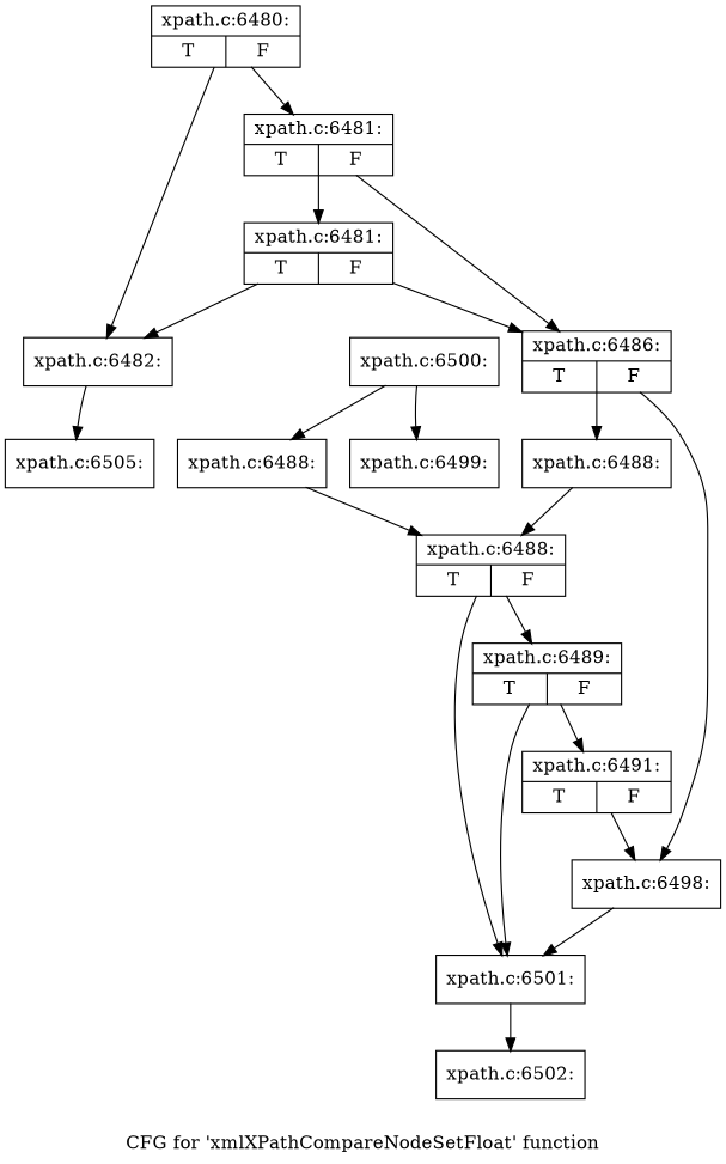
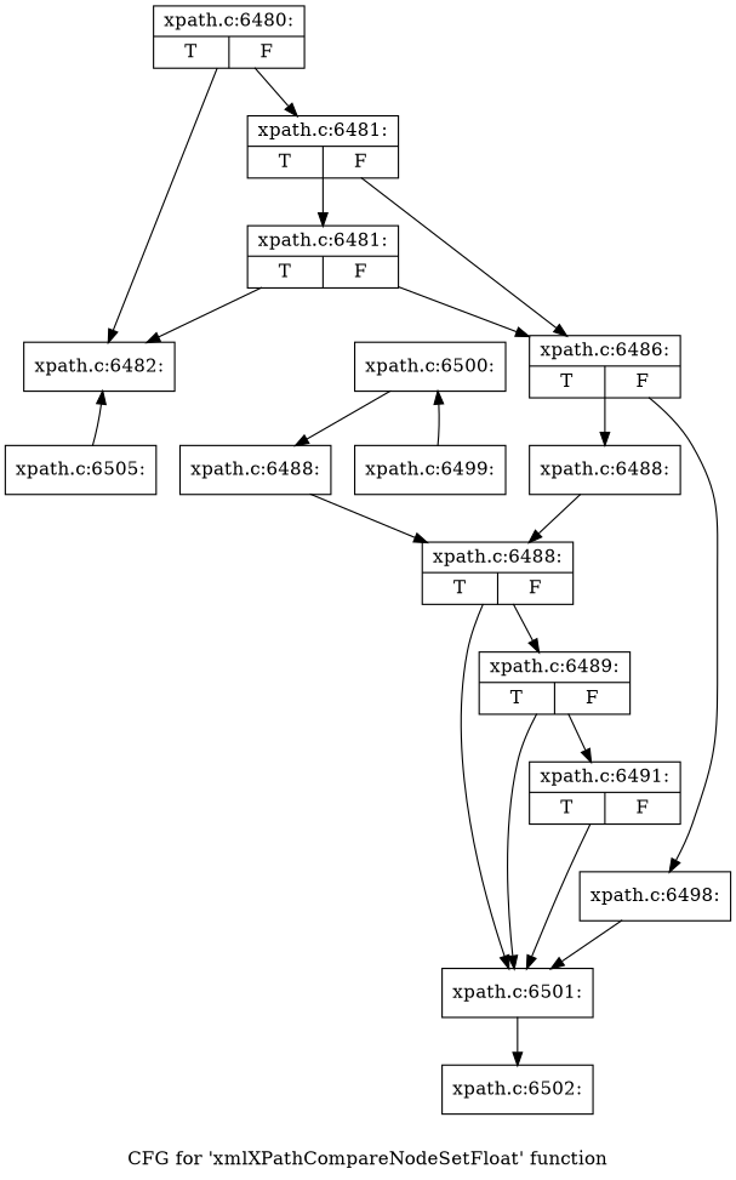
  digraph {
    label="CFG for 'xmlXPathCompareNodeSetFloat' function"
    node [shape=record]
    n1 [label="{xpath.c:6482:}"]
    n2 [label="{xpath.c:6505:}"]
    n3 [label="{xpath.c:6480:|{<s0>T|<s1>F}}"]
    n4 [label="{xpath.c:6481:|{<s0>T|<s1>F}}"]
    n5 [label="{xpath.c:6481:|{<s0>T|<s1>F}}"]
    n6 [label="{xpath.c:6486:|{<s0>T|<s1>F}}"]
    n7 [label="{xpath.c:6488:}"]
    n8 [label="{xpath.c:6498:}"]
    n9 [label="{xpath.c:6488:|{<s0>T|<s1>F}}"]
    n10 [label="{xpath.c:6502:}"]
    n11 [label="{xpath.c:6489:|{<s0>T|<s1>F}}"]
    n12 [label="{xpath.c:6501:}"]
    n13 [label="{xpath.c:6491:|{<s0>T|<s1>F}}"]
    n14 [label="{xpath.c:6500:}"]
    n15 [label="{xpath.c:6488:}"]
    n16 [label="{xpath.c:6499:}"]
-   n1 -> n2
+   n2 -> n1
    n3 -> n1
    n3 -> n4
    n4 -> n5
    n4 -> n6
    n5 -> n1
    n5 -> n6
    n6 -> n7
    n6 -> n8
    n7 -> n9
    n8 -> n12
    n9 -> n11
    n9 -> n12
    n11 -> n12
    n11 -> n13
    n12 -> n10
-   n13 -> n8
+   n13 -> n12
    n14 -> n15
    n15 -> n9
-   n14 -> n16
+   n16 -> n14
  }
